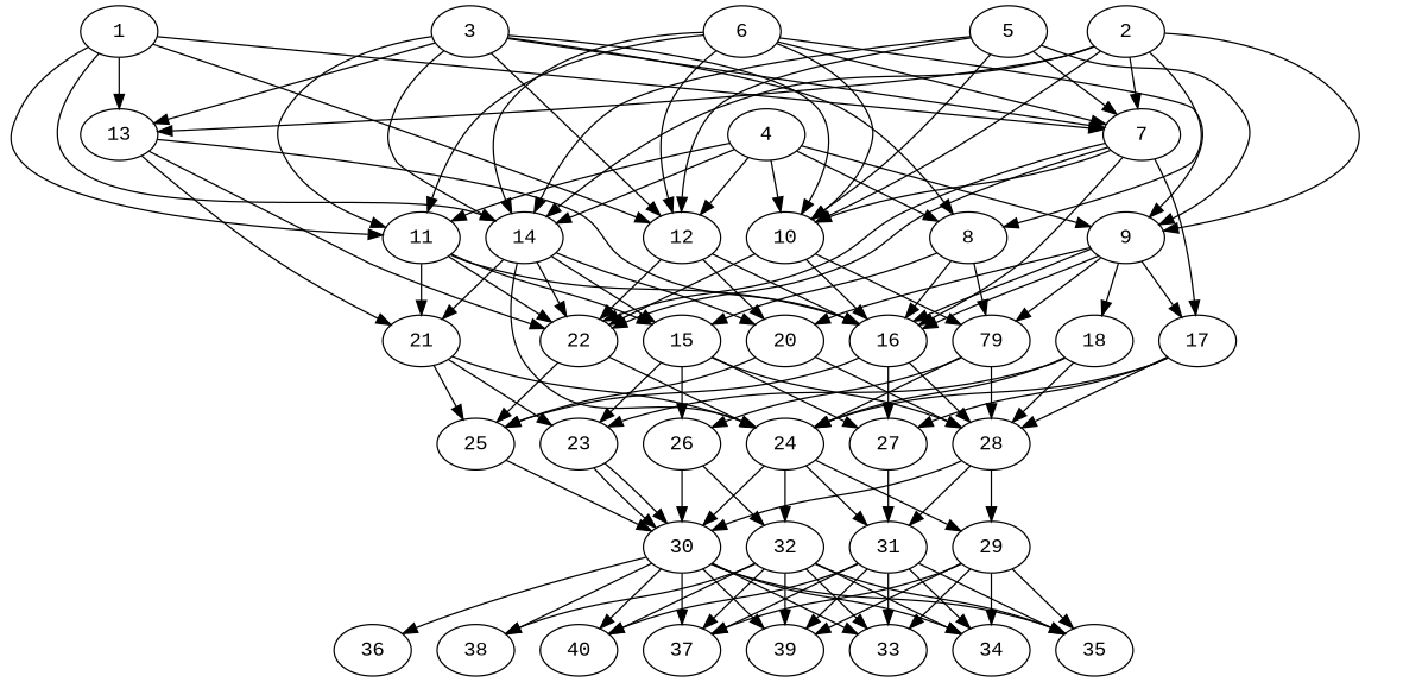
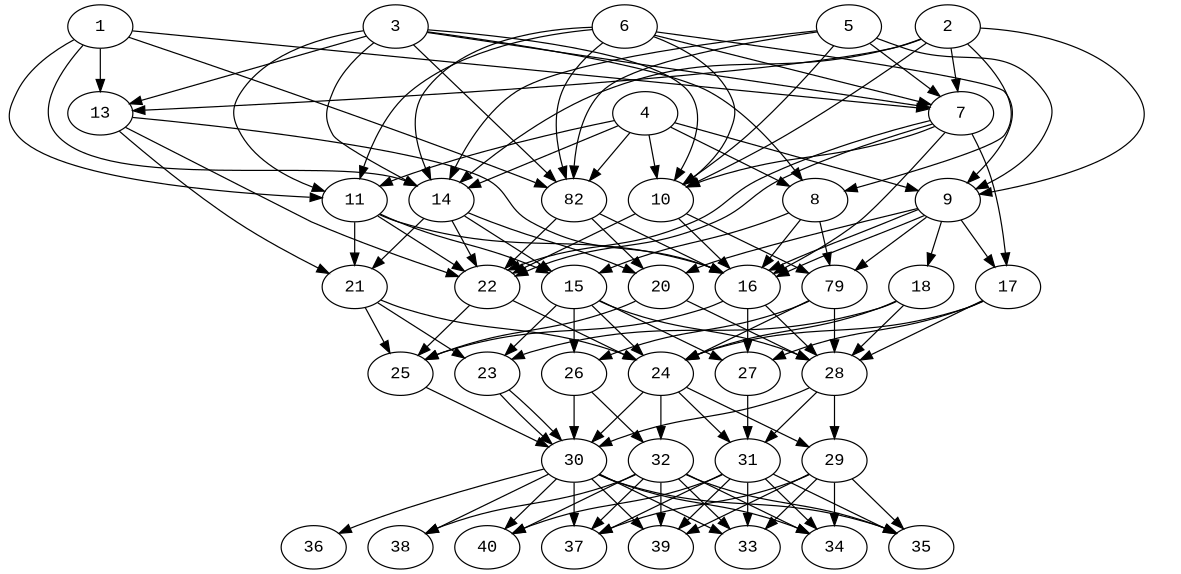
  digraph {
    fontname="Liberation Mono"
    node [alpha=0.13 fontname="Liberation Mono"]
    edge [fontname="Liberation Mono"]
    1 [alpha=0.14 expect_size=50373632]
    7 [alpha=0.06 expect_size=22181888]
    11 [alpha=0.16 expect_size=26084352]
-   12 [expect_size=11443200]
+   12 [expect_size=11443200 label=82]
    13 [alpha=0.09 expect_size=21171200]
    14 [alpha=0.02 expect_size=37308416]
    10 [alpha=0.02 expect_size=33209344]
    16 [alpha=0.07 expect_size=46754816]
    17 [alpha=0.02 expect_size=40984576]
    22 [alpha=0.12 expect_size=37650432]
    n11 [alpha=0.17 expect_size=49192960 label=79]
    15 [alpha=0.06 expect_size=22304768]
    21 [alpha=0.09 expect_size=48123904]
    20 [expect_size=42945536]
    27 [expect_size=29861888]
    28 [expect_size=35303424]
    25 [alpha=0.12 expect_size=46539776]
    24 [alpha=0.04 expect_size=42637312]
    26 [alpha=0.19 expect_size=13303808]
    23 [alpha=0.16 expect_size=21203968]
    2 [alpha=0.04 expect_size=23649280]
    8 [alpha=0.18 expect_size=18609152]
    9 [alpha=0.17 expect_size=36276224]
    18 [expect_size=6991872]
    3 [alpha=0.07 expect_size=6107136]
    4 [alpha=0.14 expect_size=15824896]
    5 [alpha=0.10 expect_size=50095104]
    6 [alpha=0.18 expect_size=51880960]
    31 [alpha=0.04 expect_size=43347968]
    30 [alpha=0.11 expect_size=11799552]
    29 [alpha=0.06 expect_size=19121152]
    32 [alpha=0.01 expect_size=17338368]
    33 [alpha=0.04 expect_size=46551040]
    34 [alpha=0.01 expect_size=37476352]
    35 [alpha=0.05 expect_size=47884288]
    37 [alpha=0.03 expect_size=25227264]
    39 [alpha=0.16 expect_size=38789120]
    36 [alpha=0.06 expect_size=28255232]
    38 [alpha=0.00 expect_size=8554496]
    40 [alpha=0.08 expect_size=5408768]
    1 -> 7
    1 -> 11
    1 -> 12
    1 -> 13
    1 -> 14
    7 -> 10
    7 -> 16
    7 -> 17
    7 -> 22
    7 -> 22
    11 -> 16
    11 -> 22
    11 -> 15
    11 -> 21
    12 -> 16
    12 -> 22
    12 -> 20
    13 -> 16
    13 -> 22
    13 -> 21
    14 -> 22
    14 -> 15
    14 -> 21
    14 -> 20
    10 -> 16
    10 -> 22
    10 -> n11
    16 -> 27
    16 -> 28
    16 -> 25
    17 -> 27
    17 -> 28
    17 -> 24
    22 -> 25
    22 -> 24
    n11 -> 28
    n11 -> 24
    n11 -> 26
    15 -> 27
    15 -> 28
-   14 -> 24
+   15 -> 24
    15 -> 26
    15 -> 23
    21 -> 25
    21 -> 24
    21 -> 23
    20 -> 28
    20 -> 25
    27 -> 31
    28 -> 31
    28 -> 30
    28 -> 29
    25 -> 30
    24 -> 31
    24 -> 30
    24 -> 29
    24 -> 32
    26 -> 30
    26 -> 32
    23 -> 30
    23 -> 30
    2 -> 7
    2 -> 13
    2 -> 14
    2 -> 10
    2 -> 8
    2 -> 9
    8 -> 16
    8 -> n11
    8 -> 15
    9 -> 16
    9 -> 16
    9 -> 17
    9 -> n11
    9 -> 20
    9 -> 18
    18 -> 28
    18 -> 24
    18 -> 23
    3 -> 7
    3 -> 11
    3 -> 12
    3 -> 13
    3 -> 14
    3 -> 10
    3 -> 8
    4 -> 11
    4 -> 12
    4 -> 14
    4 -> 10
    4 -> 8
    4 -> 9
    5 -> 7
    5 -> 12
    5 -> 14
    5 -> 10
    5 -> 9
    6 -> 7
    6 -> 11
    6 -> 12
    6 -> 14
    6 -> 10
    6 -> 9
    31 -> 33
    31 -> 34
    31 -> 35
    31 -> 37
    31 -> 39
    31 -> 40
    30 -> 33
    30 -> 34
    30 -> 35
    30 -> 37
    30 -> 39
    30 -> 36
    30 -> 38
    30 -> 40
    29 -> 33
    29 -> 34
    29 -> 35
    29 -> 37
    29 -> 39
    32 -> 33
    32 -> 34
    32 -> 35
    32 -> 37
    32 -> 39
    32 -> 38
    32 -> 40
  }
